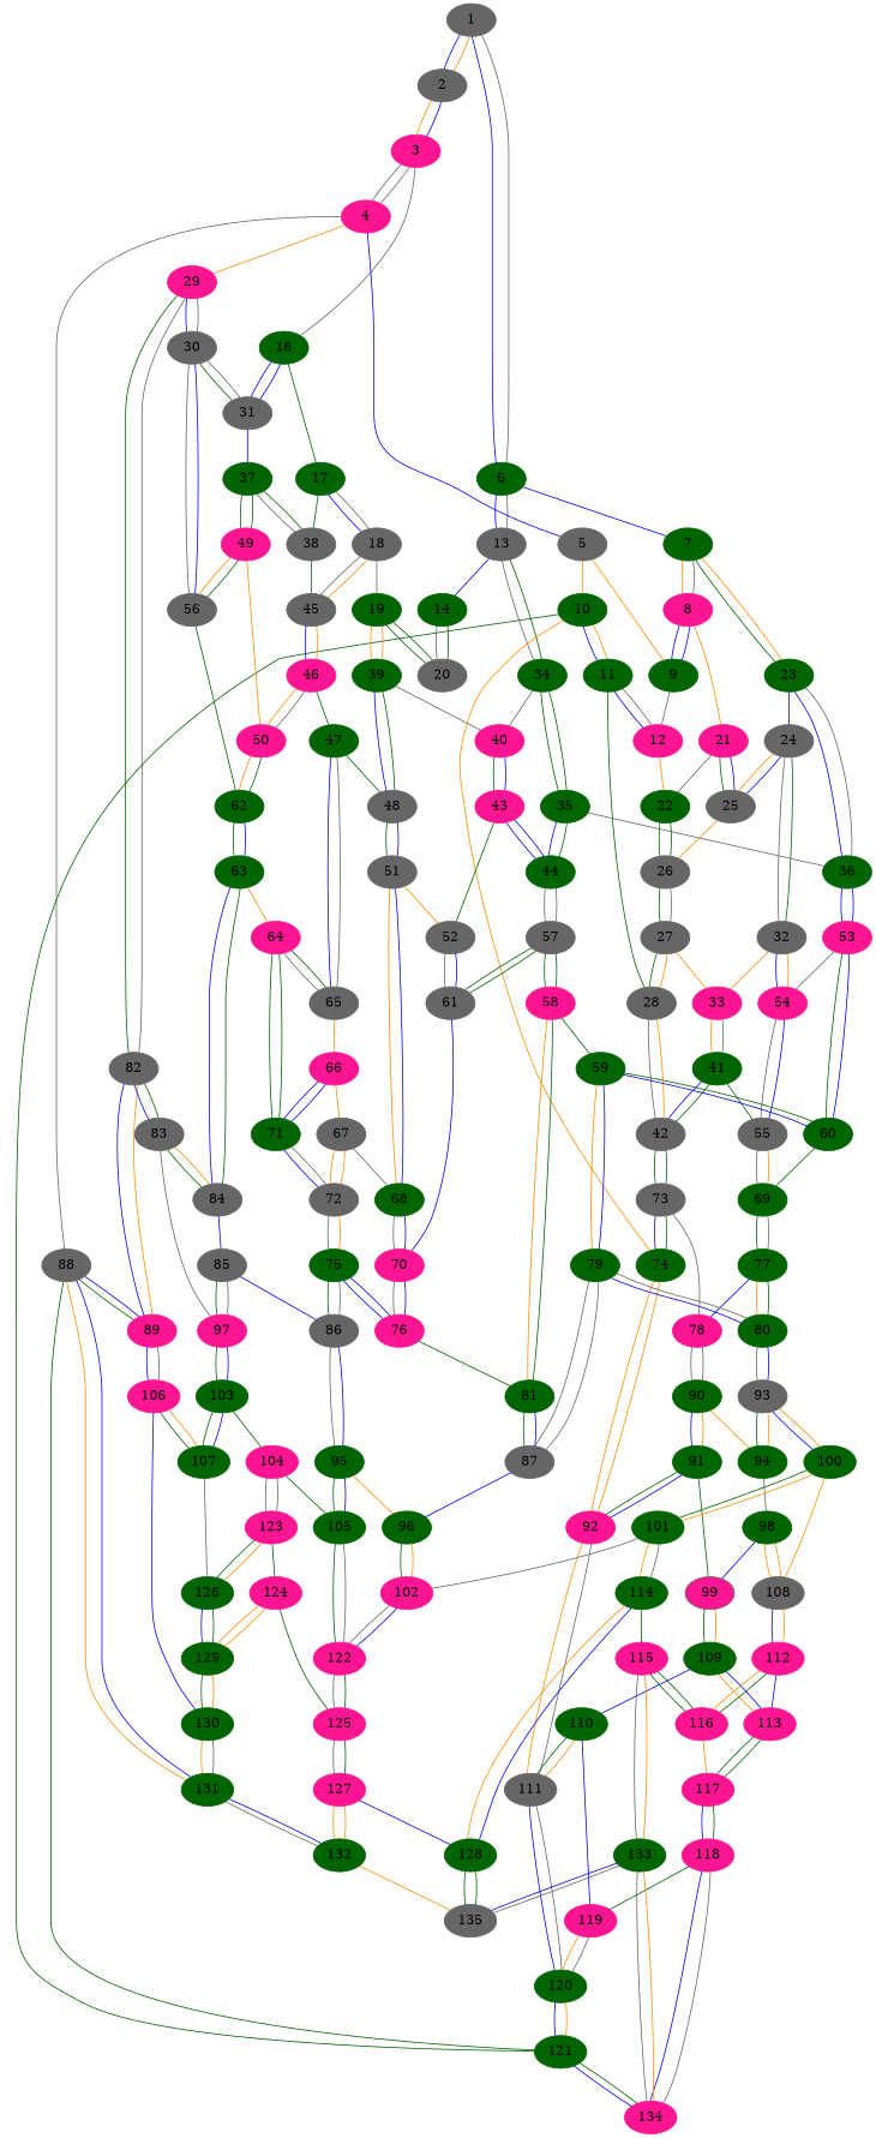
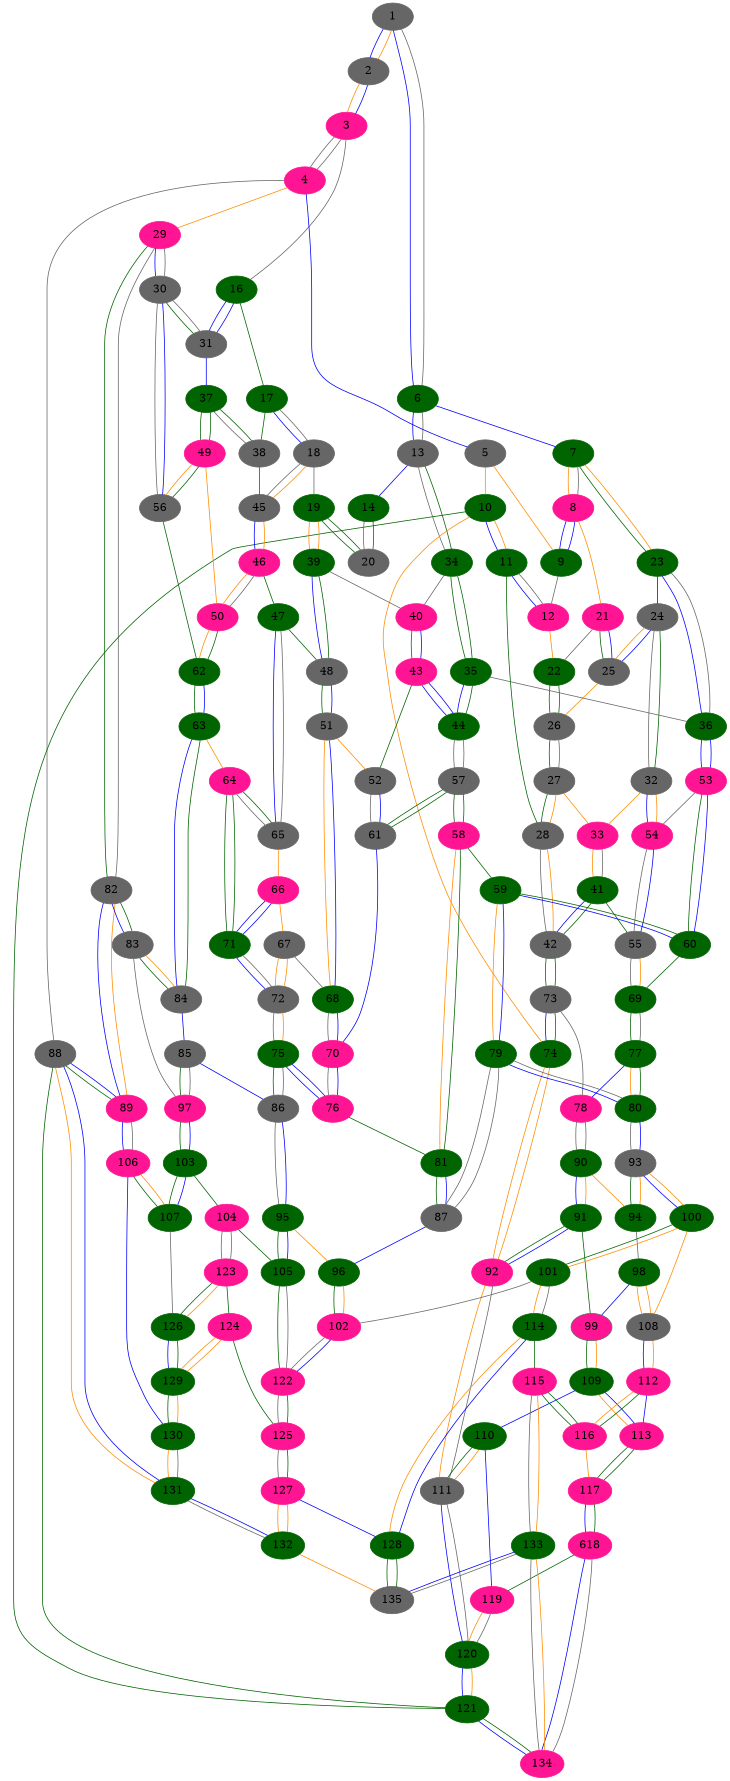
  graph {
    node [color=darkgreen style=filled]
    edge [color=darkgreen]
    1 [color=gray40]
    2 [color=gray40]
    6
    3 [color=deeppink]
    7
    13 [color=gray40]
    4 [color=deeppink]
    16
    5 [color=gray40]
    29 [color=deeppink]
    88 [color=gray40]
    17
    31 [color=gray40]
    9
    10
    30 [color=gray40]
    82 [color=gray40]
    121
    89 [color=deeppink]
    131
    12 [color=deeppink]
    11
    74
    8 [color=deeppink]
    23
    14
    34
    21 [color=deeppink]
    24 [color=gray40]
    36
    22
    25 [color=gray40]
    28 [color=gray40]
    92 [color=deeppink]
    134 [color=deeppink]
    42 [color=gray40]
    26 [color=gray40]
    20 [color=gray40]
    35
    40 [color=deeppink]
    18 [color=gray40]
    38 [color=gray40]
    37
    19
    45 [color=gray40]
    39
    46 [color=deeppink]
    48 [color=gray40]
    27 [color=gray40]
    32 [color=gray40]
    53 [color=deeppink]
    33 [color=deeppink]
    54 [color=deeppink]
    41
    73 [color=gray40]
    56 [color=gray40]
    83 [color=gray40]
    62
    49 [color=deeppink]
    55 [color=gray40]
    44
    43 [color=deeppink]
    57 [color=gray40]
    60
    50 [color=deeppink]
    51 [color=gray40]
    52 [color=gray40]
    69
    78 [color=deeppink]
    61 [color=gray40]
    58 [color=deeppink]
    47
    65 [color=gray40]
    66 [color=deeppink]
    68
    63
    70 [color=deeppink]
    77
    59
    81
    79
    87 [color=gray40]
    80
    76 [color=deeppink]
    64 [color=deeppink]
    84 [color=gray40]
    71
    85 [color=gray40]
    72 [color=gray40]
    67 [color=gray40]
    75
    86 [color=gray40]
    90
    111 [color=gray40]
    95
    93 [color=gray40]
    91
    94
    96
    100
    97 [color=deeppink]
    106 [color=deeppink]
    103
    105
    102 [color=deeppink]
    132
    107
    130
    99 [color=gray40 fillcolor=deeppink]
    98
    109
    120
    108 [color=gray40]
    101
    122 [color=deeppink]
    104 [color=deeppink]
    112 [color=deeppink]
    110
    113 [color=deeppink]
    114
    115 [color=deeppink]
    128
    125 [color=deeppink]
    123 [color=deeppink]
    126
    124 [color=deeppink]
    129
    116 [color=deeppink]
    119 [color=deeppink]
    117 [color=deeppink]
-   118 [color=deeppink]
+   118 [color=deeppink label=618]
    133
    135 [color=gray40]
    127 [color=deeppink]
    1 -- 2 [color=blue]
    1 -- 2 [color=darkorange]
    1 -- 6 [color=blue]
    1 -- 6 [color=gray40]
    2 -- 3 [color=darkorange]
    2 -- 3 [color=blue]
    6 -- 7 [color=blue]
    6 -- 13 [color=blue]
    6 -- 13 [color=gray40]
    3 -- 4 [color=gray40]
    3 -- 4 [color=gray40]
    3 -- 16 [color=gray40]
    7 -- 8 [color=darkorange]
    7 -- 8 [color=gray40]
    7 -- 23
    7 -- 23 [color=darkorange]
    13 -- 14 [color=blue]
    13 -- 34 [color=gray40]
    13 -- 34
    4 -- 5 [color=blue]
    4 -- 29 [color=darkorange]
    4 -- 88 [color=gray40]
    16 -- 17
    16 -- 31 [color=blue]
    16 -- 31 [color=blue]
    5 -- 9 [color=darkorange]
    5 -- 10 [color=darkorange]
    29 -- 30 [color=blue]
    29 -- 30 [color=gray40]
    29 -- 82
    29 -- 82 [color=gray40]
    88 -- 121
    88 -- 89
    88 -- 89 [color=blue]
    88 -- 131 [color=darkorange]
    88 -- 131 [color=blue]
    17 -- 18 [color=blue]
    17 -- 18 [color=gray40]
    17 -- 38
    31 -- 37 [color=blue]
    9 -- 12 [color=gray40]
    10 -- 121
    10 -- 11 [color=blue]
    10 -- 11 [color=darkorange]
    10 -- 74 [color=darkorange]
    30 -- 31
    30 -- 31 [color=gray40]
    30 -- 56 [color=gray40]
    30 -- 56 [color=blue]
    82 -- 89 [color=blue]
    82 -- 89 [color=darkorange]
    82 -- 83 [color=blue]
    82 -- 83
    121 -- 134 [color=blue]
    121 -- 134
    89 -- 106 [color=blue]
    89 -- 106 [color=gray40]
    131 -- 132 [color=gray40]
    131 -- 132 [color=blue]
    12 -- 22 [color=darkorange]
    11 -- 12 [color=blue]
    11 -- 12 [color=gray40]
    11 -- 28
    74 -- 92 [color=darkorange]
    74 -- 92 [color=darkorange]
    8 -- 9 [color=blue]
    8 -- 9 [color=blue]
    8 -- 21 [color=darkorange]
    23 -- 24 [color=blue]
    23 -- 36 [color=blue]
    23 -- 36 [color=gray40]
    14 -- 20 [color=gray40]
    14 -- 20
    34 -- 35
    34 -- 35
    34 -- 40 [color=gray40]
    21 -- 22 [color=gray40]
    21 -- 25
    21 -- 25 [color=blue]
    24 -- 25 [color=darkorange]
    24 -- 25 [color=blue]
    24 -- 32 [color=gray40]
    24 -- 32
    36 -- 53 [color=blue]
    36 -- 53 [color=blue]
    22 -- 26
    22 -- 26
    25 -- 26 [color=darkorange]
    28 -- 42 [color=gray40]
    28 -- 42 [color=darkorange]
    92 -- 111 [color=darkorange]
    92 -- 111 [color=gray40]
    42 -- 73
    42 -- 73
    26 -- 27
    26 -- 27 [color=gray40]
    35 -- 36 [color=gray40]
    35 -- 44 [color=blue]
    35 -- 44
    40 -- 43
    40 -- 43 [color=blue]
    18 -- 19 [color=gray40]
    18 -- 45 [color=gray40]
    18 -- 45 [color=darkorange]
    38 -- 45
    37 -- 38 [color=gray40]
    37 -- 38
    37 -- 49
    37 -- 49
    19 -- 20
    19 -- 20
    19 -- 39 [color=darkorange]
    19 -- 39 [color=darkorange]
    45 -- 46 [color=blue]
    45 -- 46 [color=darkorange]
    39 -- 40 [color=gray40]
    39 -- 48 [color=blue]
    39 -- 48
    46 -- 50 [color=darkorange]
    46 -- 50 [color=gray40]
    46 -- 47
    48 -- 51
    48 -- 51 [color=blue]
    27 -- 28
    27 -- 28 [color=darkorange]
    27 -- 33 [color=darkorange]
    32 -- 33 [color=darkorange]
    32 -- 54 [color=blue]
    32 -- 54 [color=darkorange]
    53 -- 54 [color=gray40]
    53 -- 60
    53 -- 60 [color=blue]
    33 -- 41 [color=darkorange]
    33 -- 41 [color=gray40]
    54 -- 55 [color=gray40]
    54 -- 55 [color=blue]
    41 -- 42 [color=blue]
    41 -- 42
    41 -- 55
    73 -- 74 [color=blue]
    73 -- 74
    73 -- 78 [color=gray40]
    56 -- 62
    83 -- 84
    83 -- 84 [color=darkorange]
    83 -- 97 [color=gray40]
    62 -- 63
    62 -- 63 [color=blue]
    49 -- 56 [color=darkorange]
    49 -- 56
    49 -- 50 [color=darkorange]
    55 -- 69 [color=gray40]
    55 -- 69 [color=darkorange]
    44 -- 57 [color=gray40]
    44 -- 57 [color=gray40]
    43 -- 44 [color=blue]
    43 -- 44 [color=blue]
    43 -- 52
    57 -- 61
    57 -- 61
    57 -- 58
    57 -- 58
    60 -- 69
    50 -- 62 [color=darkorange]
    50 -- 62
    51 -- 52 [color=darkorange]
    51 -- 68 [color=darkorange]
    51 -- 68 [color=blue]
    52 -- 61 [color=gray40]
    52 -- 61 [color=blue]
    69 -- 77
    69 -- 77 [color=gray40]
    78 -- 90 [color=gray40]
    78 -- 90 [color=gray40]
    61 -- 70 [color=blue]
    58 -- 59
    58 -- 81 [color=darkorange]
    58 -- 81
    47 -- 48
    47 -- 65 [color=blue]
    47 -- 65 [color=gray40]
    65 -- 66 [color=darkorange]
    66 -- 71 [color=blue]
    66 -- 71 [color=blue]
    66 -- 67 [color=darkorange]
    68 -- 70 [color=gray40]
    68 -- 70 [color=blue]
    63 -- 64 [color=darkorange]
    63 -- 84 [color=blue]
    63 -- 84
    70 -- 76 [color=gray40]
    70 -- 76 [color=blue]
    77 -- 78 [color=blue]
    77 -- 80 [color=darkorange]
    77 -- 80
    59 -- 60 [color=blue]
    59 -- 60
    59 -- 79 [color=darkorange]
    59 -- 79 [color=blue]
    81 -- 87
    81 -- 87 [color=blue]
    79 -- 87 [color=gray40]
    79 -- 87 [color=gray40]
    79 -- 80 [color=blue]
    79 -- 80 [color=gray40]
    87 -- 96 [color=blue]
    80 -- 93 [color=gray40]
    80 -- 93 [color=blue]
    76 -- 81
    64 -- 65 [color=gray40]
    64 -- 65
    64 -- 71
    64 -- 71
    84 -- 85 [color=blue]
    71 -- 72 [color=blue]
    71 -- 72 [color=gray40]
    85 -- 86 [color=blue]
    85 -- 97
    85 -- 97 [color=gray40]
    72 -- 75 [color=gray40]
    72 -- 75 [color=darkorange]
    67 -- 68 [color=gray40]
    67 -- 72 [color=darkorange]
    67 -- 72 [color=darkorange]
    75 -- 76 [color=blue]
    75 -- 76 [color=blue]
    75 -- 86
    75 -- 86 [color=gray40]
    86 -- 95 [color=gray40]
    86 -- 95 [color=blue]
    90 -- 91 [color=blue]
    90 -- 91 [color=darkorange]
    90 -- 94 [color=darkorange]
    111 -- 120 [color=blue]
    111 -- 120 [color=gray40]
    95 -- 96 [color=darkorange]
    95 -- 105
    95 -- 105 [color=blue]
    93 -- 94
    93 -- 94 [color=darkorange]
    93 -- 100 [color=blue]
    93 -- 100 [color=darkorange]
    91 -- 92
    91 -- 92 [color=blue]
    91 -- 99
    94 -- 98 [color=gray40]
    96 -- 102
    96 -- 102 [color=darkorange]
    100 -- 108 [color=darkorange]
    100 -- 101
    100 -- 101 [color=darkorange]
    97 -- 103
    97 -- 103 [color=blue]
    106 -- 107
    106 -- 107 [color=darkorange]
    106 -- 130 [color=blue]
    103 -- 107
    103 -- 107 [color=blue]
    103 -- 104
    105 -- 122
    105 -- 122 [color=gray40]
    102 -- 122 [color=gray40]
    102 -- 122 [color=blue]
    132 -- 135 [color=darkorange]
    107 -- 126 [color=gray40]
    130 -- 131 [color=darkorange]
    130 -- 131 [color=gray40]
    99 -- 109
    99 -- 109 [color=darkorange]
    98 -- 99 [color=blue]
    98 -- 108 [color=darkorange]
    98 -- 108 [color=darkorange]
    109 -- 110 [color=blue]
    109 -- 113 [color=darkorange]
    109 -- 113 [color=blue]
    120 -- 121 [color=blue]
    120 -- 121 [color=darkorange]
    108 -- 112 [color=blue]
    108 -- 112 [color=darkorange]
    101 -- 102 [color=gray40]
    101 -- 114 [color=darkorange]
    101 -- 114 [color=gray40]
    122 -- 125 [color=gray40]
    122 -- 125
    104 -- 105
    104 -- 123 [color=gray40]
    104 -- 123 [color=gray40]
    112 -- 113 [color=blue]
    112 -- 116 [color=darkorange]
    112 -- 116
    110 -- 111
    110 -- 111 [color=darkorange]
    110 -- 119 [color=blue]
    113 -- 117
    113 -- 117
    114 -- 115
    114 -- 128 [color=darkorange]
    114 -- 128 [color=blue]
    115 -- 116
    115 -- 116
    115 -- 133 [color=gray40]
    115 -- 133 [color=darkorange]
    128 -- 135
    128 -- 135
    125 -- 127 [color=gray40]
    125 -- 127
    123 -- 126
    123 -- 126 [color=darkorange]
    123 -- 124
    126 -- 129 [color=blue]
    126 -- 129
    124 -- 125
    124 -- 129 [color=darkorange]
    124 -- 129 [color=darkorange]
    129 -- 130
    129 -- 130 [color=darkorange]
    116 -- 117 [color=darkorange]
    119 -- 120 [color=darkorange]
    119 -- 120 [color=gray40]
    117 -- 118 [color=blue]
    117 -- 118
    118 -- 134 [color=blue]
    118 -- 134 [color=gray40]
    118 -- 119
    133 -- 134 [color=gray40]
    133 -- 134 [color=darkorange]
    133 -- 135 [color=blue]
    133 -- 135 [color=gray40]
    127 -- 132 [color=darkorange]
    127 -- 132 [color=darkorange]
    127 -- 128 [color=blue]
  }
